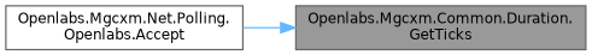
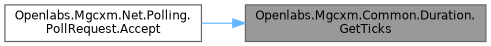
  digraph {
    rankdir=RL
    node [fontname=Helvetica fontsize=10 shape=box style=filled]
    n1 [color=gray40 fillcolor=grey60 fontcolor=black height=0.2 label="Openlabs.Mgcxm.Common.Duration.\lGetTicks" width=0.4]
-   n2 [color=grey40 fillcolor=white height=0.2 label="Openlabs.Mgcxm.Net.Polling.\lOpenlabs.Accept" width=0.4]
+   n2 [color=grey40 fillcolor=white height=0.2 label="Openlabs.Mgcxm.Net.Polling.\lPollRequest.Accept" width=0.4]
    n1 -> n2 [color=steelblue1 dir=back fontname=Helvetica fontsize=10 labelfontname=Helvetica labelfontsize=10 style=solid]
  }
